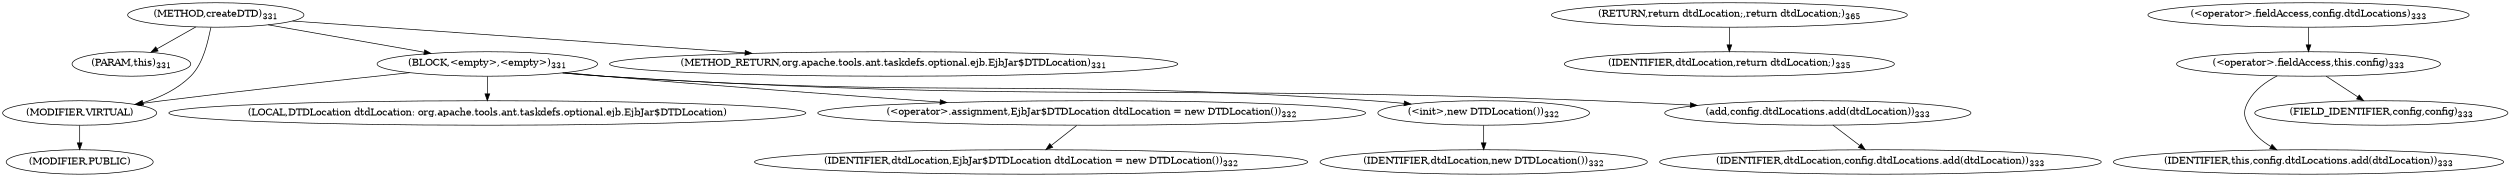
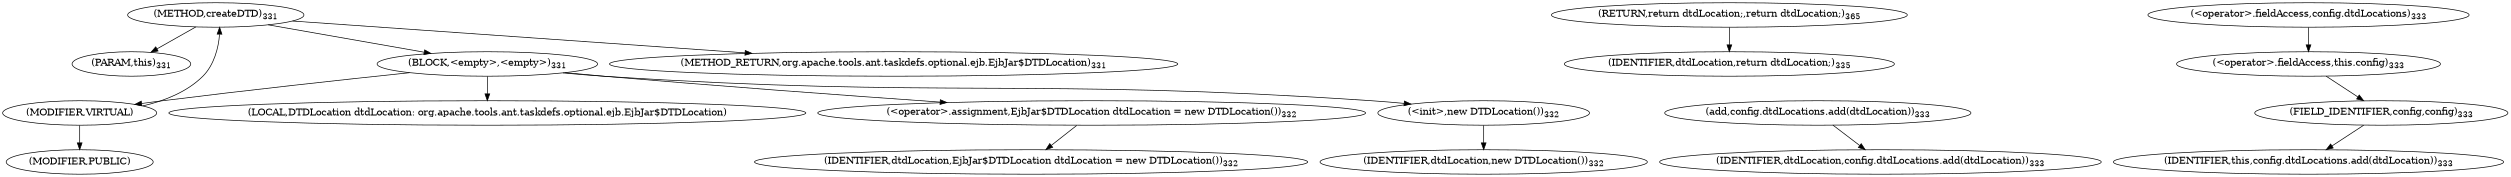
  digraph {
    n1 [label=<(METHOD,createDTD)<SUB>331</SUB>>]
    n2 [label=<(PARAM,this)<SUB>331</SUB>>]
    n3 [label=<(BLOCK,&lt;empty&gt;,&lt;empty&gt;)<SUB>331</SUB>>]
    n4 [label=<(MODIFIER,VIRTUAL)>]
    n5 [label=<(METHOD_RETURN,org.apache.tools.ant.taskdefs.optional.ejb.EjbJar$DTDLocation)<SUB>331</SUB>>]
    n6 [label=<(LOCAL,DTDLocation dtdLocation: org.apache.tools.ant.taskdefs.optional.ejb.EjbJar$DTDLocation)>]
    n7 [label=<(&lt;operator&gt;.assignment,EjbJar$DTDLocation dtdLocation = new DTDLocation())<SUB>332</SUB>>]
    n8 [label=<(&lt;init&gt;,new DTDLocation())<SUB>332</SUB>>]
    n9 [label=<(add,config.dtdLocations.add(dtdLocation))<SUB>333</SUB>>]
    n10 [label=<(MODIFIER,PUBLIC)>]
    n11 [label=<(IDENTIFIER,dtdLocation,EjbJar$DTDLocation dtdLocation = new DTDLocation())<SUB>332</SUB>>]
    n12 [label=<(IDENTIFIER,dtdLocation,new DTDLocation())<SUB>332</SUB>>]
    n13 [label=<(IDENTIFIER,dtdLocation,config.dtdLocations.add(dtdLocation))<SUB>333</SUB>>]
    n14 [label=<(RETURN,return dtdLocation;,return dtdLocation;)<SUB>365</SUB>>]
    n15 [label=<(IDENTIFIER,dtdLocation,return dtdLocation;)<SUB>335</SUB>>]
    n16 [label=<(&lt;operator&gt;.fieldAccess,config.dtdLocations)<SUB>333</SUB>>]
    n17 [label=<(&lt;operator&gt;.fieldAccess,this.config)<SUB>333</SUB>>]
    n18 [label=<(IDENTIFIER,this,config.dtdLocations.add(dtdLocation))<SUB>333</SUB>>]
    n19 [label=<(FIELD_IDENTIFIER,config,config)<SUB>333</SUB>>]
    n1 -> n2
    n1 -> n3
-   n1 -> n4
+   n4 -> n1
    n1 -> n5
    n3 -> n4
    n3 -> n6
    n3 -> n7
    n3 -> n8
-   n3 -> n9
    n4 -> n10
    n7 -> n11
    n8 -> n12
    n9 -> n13
    n14 -> n15
    n16 -> n17
-   n17 -> n18
+   n19 -> n18
    n17 -> n19
  }
